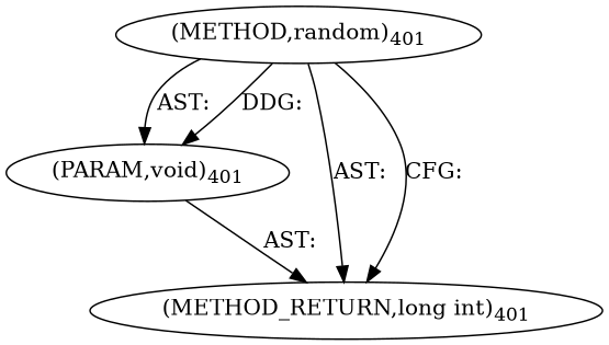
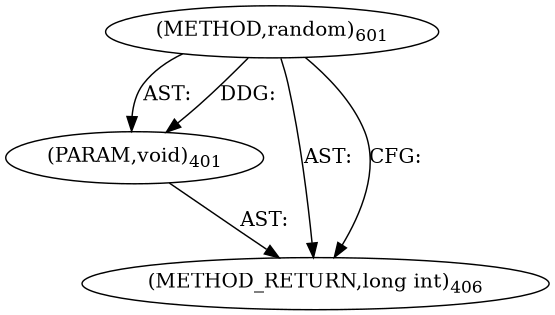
  digraph {
-   n1 [label=<(METHOD,random)<SUB>401</SUB>>]
+   n1 [label=<(METHOD,random)<SUB>601</SUB>>]
    n2 [label=<(PARAM,void)<SUB>401</SUB>>]
-   n3 [label=<(METHOD_RETURN,long int)<SUB>401</SUB>>]
+   n3 [label=<(METHOD_RETURN,long int)<SUB>406</SUB>>]
    n1 -> n2 [label="AST: "]
    n1 -> n2 [label="DDG: "]
    n1 -> n3 [label="AST: "]
    n1 -> n3 [label="CFG: "]
    n2 -> n3 [label="AST: "]
  }
